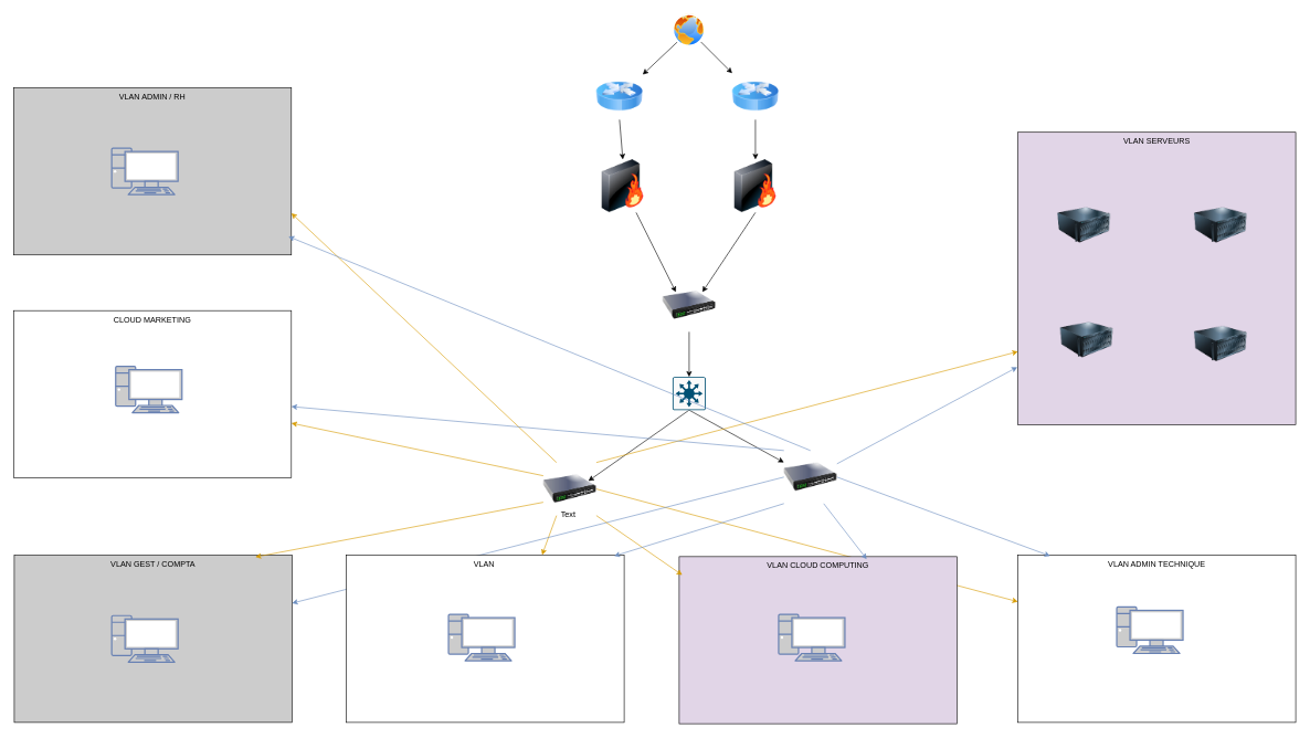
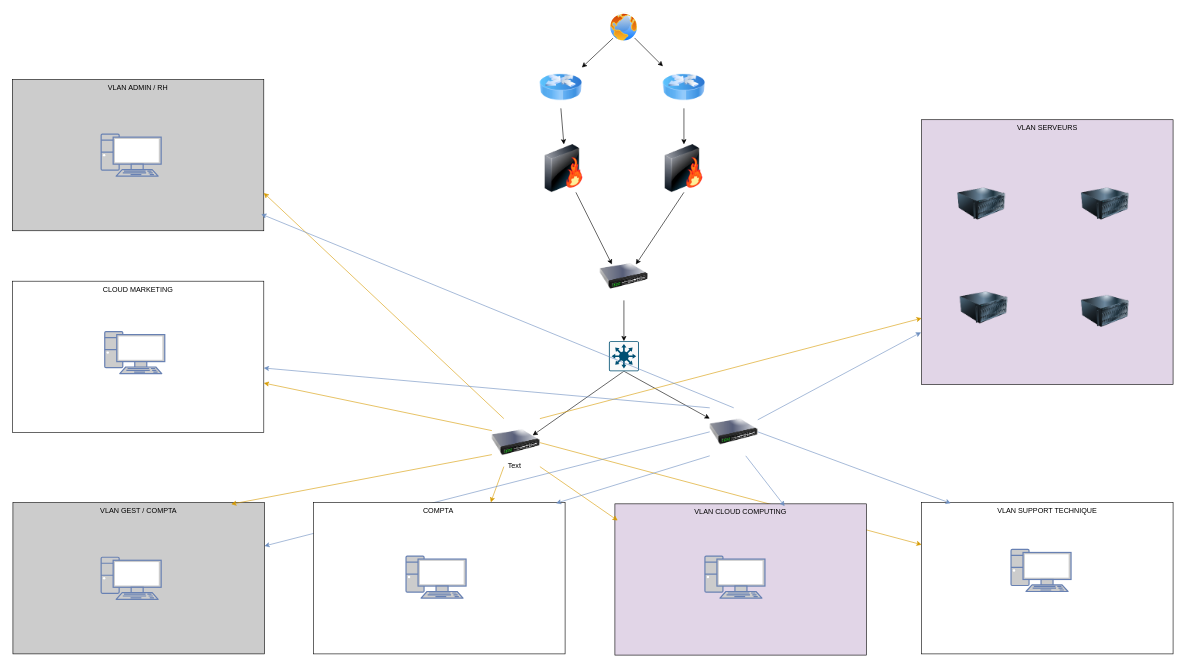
  <mxCell id="0" />
  <mxCell id="1" parent="0" />
  <mxCell id="2" value="VLAN ADMIN / RH&lt;div&gt;&lt;br&gt;&lt;/div&gt;" style="rounded=0;whiteSpace=wrap;html=1;verticalAlign=top;fillColor=#cccccc;" vertex="1" parent="1"><mxGeometry x="20" y="132" width="419" height="252" as="geometry" /></mxCell>
  <mxCell id="3" style="edgeStyle=none;rounded=0;orthogonalLoop=1;jettySize=auto;html=1;entryX=0.25;entryY=0;entryDx=0;entryDy=0;" edge="1" parent="1" source="4"><mxGeometry relative="1" as="geometry"><mxPoint x="939" y="390" as="sourcePoint" /><mxPoint x="1019" y="440" as="targetPoint" /></mxGeometry></mxCell>
  <mxCell id="4" value="" style="image;html=1;image=img/lib/clip_art/networking/Firewall-page1_128x128.png" vertex="1" parent="1"><mxGeometry x="899" y="240" width="80" height="80" as="geometry" /></mxCell>
  <mxCell id="5" style="edgeStyle=none;rounded=0;orthogonalLoop=1;jettySize=auto;html=1;exitX=0.5;exitY=1;exitDx=0;exitDy=0;entryX=0.75;entryY=0;entryDx=0;entryDy=0;" edge="1" parent="1" source="6"><mxGeometry relative="1" as="geometry"><mxPoint x="1139" y="390" as="sourcePoint" /><mxPoint x="1059" y="440" as="targetPoint" /></mxGeometry></mxCell>
  <mxCell id="6" value="" style="image;html=1;image=img/lib/clip_art/networking/Firewall-page1_128x128.png" vertex="1" parent="1"><mxGeometry x="1099" y="240" width="80" height="80" as="geometry" /></mxCell>
  <mxCell id="7" value="" style="image;html=1;image=img/lib/clip_art/networking/Switch_128x128.png" vertex="1" parent="1"><mxGeometry x="999" y="420" width="80" height="80" as="geometry" /></mxCell>
  <mxCell id="8" style="edgeStyle=none;rounded=0;orthogonalLoop=1;jettySize=auto;html=1;exitX=0.5;exitY=1;exitDx=0;exitDy=0;entryX=0.5;entryY=0;entryDx=0;entryDy=0;" edge="1" parent="1" source="9" target="4"><mxGeometry relative="1" as="geometry" /></mxCell>
  <mxCell id="9" value="" style="image;html=1;image=img/lib/clip_art/networking/Router_Icon_128x128.png" vertex="1" parent="1"><mxGeometry x="899" y="110" width="70" height="70" as="geometry" /></mxCell>
  <mxCell id="10" style="edgeStyle=none;rounded=0;orthogonalLoop=1;jettySize=auto;html=1;exitX=0.5;exitY=1;exitDx=0;exitDy=0;entryX=0.5;entryY=0;entryDx=0;entryDy=0;" edge="1" parent="1" source="11" target="6"><mxGeometry relative="1" as="geometry" /></mxCell>
  <mxCell id="11" value="" style="image;html=1;image=img/lib/clip_art/networking/Router_Icon_128x128.png" vertex="1" parent="1"><mxGeometry x="1104" y="110" width="70" height="70" as="geometry" /></mxCell>
  <mxCell id="12" style="edgeStyle=none;rounded=0;orthogonalLoop=1;jettySize=auto;html=1;exitX=1;exitY=1;exitDx=0;exitDy=0;" edge="1" parent="1" source="14" target="11"><mxGeometry relative="1" as="geometry" /></mxCell>
  <mxCell id="13" style="edgeStyle=none;rounded=0;orthogonalLoop=1;jettySize=auto;html=1;exitX=0;exitY=1;exitDx=0;exitDy=0;" edge="1" parent="1" source="14" target="9"><mxGeometry relative="1" as="geometry" /></mxCell>
  <mxCell id="14" value="" style="image;aspect=fixed;perimeter=ellipsePerimeter;html=1;align=center;shadow=0;dashed=0;spacingTop=3;image=img/lib/active_directory/internet_globe.svg;" vertex="1" parent="1"><mxGeometry x="1014" y="20" width="50" height="50" as="geometry" /></mxCell>
  <mxCell id="15" style="edgeStyle=none;rounded=0;orthogonalLoop=1;jettySize=auto;html=1;exitX=0.5;exitY=1;exitDx=0;exitDy=0;exitPerimeter=0;" edge="1" parent="1" source="17"><mxGeometry relative="1" as="geometry"><mxPoint x="887" y="724.875" as="targetPoint" /></mxGeometry></mxCell>
  <mxCell id="16" style="edgeStyle=none;rounded=0;orthogonalLoop=1;jettySize=auto;html=1;exitX=0.5;exitY=1;exitDx=0;exitDy=0;exitPerimeter=0;" edge="1" parent="1" source="17" target="28"><mxGeometry relative="1" as="geometry" /></mxCell>
  <mxCell id="17" value="" style="sketch=0;points=[[0.015,0.015,0],[0.985,0.015,0],[0.985,0.985,0],[0.015,0.985,0],[0.25,0,0],[0.5,0,0],[0.75,0,0],[1,0.25,0],[1,0.5,0],[1,0.75,0],[0.75,1,0],[0.5,1,0],[0.25,1,0],[0,0.75,0],[0,0.5,0],[0,0.25,0]];verticalLabelPosition=bottom;html=1;verticalAlign=top;aspect=fixed;align=center;pointerEvents=1;shape=mxgraph.cisco19.rect;prIcon=l3_switch;fillColor=#FAFAFA;strokeColor=#005073;" vertex="1" parent="1"><mxGeometry x="1014" y="568" width="50" height="50" as="geometry" /></mxCell>
  <mxCell id="18" style="edgeStyle=none;rounded=0;orthogonalLoop=1;jettySize=auto;html=1;exitX=0.5;exitY=1;exitDx=0;exitDy=0;entryX=0.5;entryY=0;entryDx=0;entryDy=0;entryPerimeter=0;" edge="1" parent="1" source="7" target="17"><mxGeometry relative="1" as="geometry" /></mxCell>
  <mxCell id="19" style="edgeStyle=none;rounded=0;orthogonalLoop=1;jettySize=auto;html=1;exitX=0.25;exitY=0;exitDx=0;exitDy=0;entryX=1;entryY=0.75;entryDx=0;entryDy=0;fillColor=#ffe6cc;strokeColor=#d79b00;" edge="1" parent="1" source="24" target="2"><mxGeometry relative="1" as="geometry" /></mxCell>
  <mxCell id="20" style="edgeStyle=none;rounded=0;orthogonalLoop=1;jettySize=auto;html=1;exitX=0;exitY=0.25;exitDx=0;exitDy=0;fillColor=#ffe6cc;strokeColor=#d79b00;" edge="1" parent="1" source="24" target="29"><mxGeometry relative="1" as="geometry" /></mxCell>
  <mxCell id="21" style="edgeStyle=none;rounded=0;orthogonalLoop=1;jettySize=auto;html=1;exitX=0.25;exitY=1;exitDx=0;exitDy=0;fillColor=#ffe6cc;strokeColor=#d79b00;" edge="1" parent="1" source="24"><mxGeometry relative="1" as="geometry"><mxPoint x="817.2" y="836.4" as="targetPoint" /></mxGeometry></mxCell>
  <mxCell id="22" style="edgeStyle=none;rounded=0;orthogonalLoop=1;jettySize=auto;html=1;exitX=1;exitY=0.5;exitDx=0;exitDy=0;fillColor=#ffe6cc;strokeColor=#d79b00;" edge="1" parent="1" source="24" target="33"><mxGeometry relative="1" as="geometry" /></mxCell>
  <mxCell id="23" style="edgeStyle=none;rounded=0;orthogonalLoop=1;jettySize=auto;html=1;exitX=1;exitY=0;exitDx=0;exitDy=0;entryX=0;entryY=0.75;entryDx=0;entryDy=0;fillColor=#ffe6cc;strokeColor=#d79b00;" edge="1" parent="1" source="24" target="34"><mxGeometry relative="1" as="geometry" /></mxCell>
  <mxCell id="24" value="" style="image;html=1;image=img/lib/clip_art/networking/Switch_128x128.png" vertex="1" parent="1"><mxGeometry x="819" y="697" width="80" height="80" as="geometry" /></mxCell>
  <mxCell id="25" style="edgeStyle=none;rounded=0;orthogonalLoop=1;jettySize=auto;html=1;exitX=1;exitY=0.25;exitDx=0;exitDy=0;fillColor=#dae8fc;strokeColor=#6c8ebf;" edge="1" parent="1" source="28"><mxGeometry relative="1" as="geometry"><mxPoint x="1534" y="553.2" as="targetPoint" /></mxGeometry></mxCell>
  <mxCell id="26" style="edgeStyle=none;rounded=0;orthogonalLoop=1;jettySize=auto;html=1;exitX=0;exitY=0.5;exitDx=0;exitDy=0;fillColor=#dae8fc;strokeColor=#6c8ebf;" edge="1" parent="1" source="28" target="30"><mxGeometry relative="1" as="geometry" /></mxCell>
  <mxCell id="27" style="edgeStyle=none;rounded=0;orthogonalLoop=1;jettySize=auto;html=1;exitX=0;exitY=0;exitDx=0;exitDy=0;fillColor=#dae8fc;strokeColor=#6c8ebf;" edge="1" parent="1" source="28" target="29"><mxGeometry relative="1" as="geometry" /></mxCell>
  <mxCell id="28" value="" style="image;html=1;image=img/lib/clip_art/networking/Switch_128x128.png" vertex="1" parent="1"><mxGeometry x="1182" y="679" width="80" height="80" as="geometry" /></mxCell>
  <mxCell id="29" value="CLOUD MARKETING" style="rounded=0;whiteSpace=wrap;html=1;verticalAlign=top;" vertex="1" parent="1"><mxGeometry x="20" y="468" width="419" height="252" as="geometry" /></mxCell>
  <mxCell id="30" value="VLAN GEST / COMPTA" style="rounded=0;whiteSpace=wrap;html=1;verticalAlign=top;fillColor=#cccccc;" vertex="1" parent="1"><mxGeometry x="21" y="837" width="419" height="252" as="geometry" /></mxCell>
- <mxCell id="31" value="VLAN&amp;nbsp;" style="rounded=0;whiteSpace=wrap;html=1;verticalAlign=top;" vertex="1" parent="1"><mxGeometry x="522" y="837" width="419" height="252" as="geometry" /></mxCell>
+ <mxCell id="31" value="COMPTA&amp;nbsp;" style="rounded=0;whiteSpace=wrap;html=1;verticalAlign=top;" vertex="1" parent="1"><mxGeometry x="522" y="837" width="419" height="252" as="geometry" /></mxCell>
  <mxCell id="32" value="VLAN CLOUD COMPUTING" style="rounded=0;whiteSpace=wrap;html=1;verticalAlign=top;fillColor=#e1d5e7;" vertex="1" parent="1"><mxGeometry x="1024" y="839" width="419" height="252" as="geometry" /></mxCell>
- <mxCell id="33" value="VLAN ADMIN TECHNIQUE&lt;div&gt;&lt;br&gt;&lt;/div&gt;" style="rounded=0;whiteSpace=wrap;html=1;verticalAlign=top;" vertex="1" parent="1"><mxGeometry x="1535" y="837" width="419" height="252" as="geometry" /></mxCell>
+ <mxCell id="33" value="VLAN SUPPORT TECHNIQUE&lt;div&gt;&lt;br&gt;&lt;/div&gt;" style="rounded=0;whiteSpace=wrap;html=1;verticalAlign=top;" vertex="1" parent="1"><mxGeometry x="1535" y="837" width="419" height="252" as="geometry" /></mxCell>
  <mxCell id="34" value="VLAN SERVEURS" style="rounded=0;whiteSpace=wrap;html=1;verticalAlign=top;fillColor=#e1d5e7;" vertex="1" parent="1"><mxGeometry x="1535" y="199" width="419" height="441" as="geometry" /></mxCell>
  <mxCell id="35" value="" style="fontColor=#0066CC;verticalAlign=top;verticalLabelPosition=bottom;labelPosition=center;align=center;html=1;outlineConnect=0;fillColor=#CCCCCC;strokeColor=#6881B3;gradientColor=none;gradientDirection=north;strokeWidth=2;shape=mxgraph.networks.pc;" vertex="1" parent="1"><mxGeometry x="168" y="223" width="100" height="70" as="geometry" /></mxCell>
  <mxCell id="36" value="" style="fontColor=#0066CC;verticalAlign=top;verticalLabelPosition=bottom;labelPosition=center;align=center;html=1;outlineConnect=0;fillColor=#CCCCCC;strokeColor=#6881B3;gradientColor=none;gradientDirection=north;strokeWidth=2;shape=mxgraph.networks.pc;" vertex="1" parent="1"><mxGeometry x="174" y="552" width="100" height="70" as="geometry" /></mxCell>
  <mxCell id="37" value="" style="fontColor=#0066CC;verticalAlign=top;verticalLabelPosition=bottom;labelPosition=center;align=center;html=1;outlineConnect=0;fillColor=#CCCCCC;strokeColor=#6881B3;gradientColor=none;gradientDirection=north;strokeWidth=2;shape=mxgraph.networks.pc;" vertex="1" parent="1"><mxGeometry x="168" y="928" width="100" height="70" as="geometry" /></mxCell>
  <mxCell id="38" value="" style="fontColor=#0066CC;verticalAlign=top;verticalLabelPosition=bottom;labelPosition=center;align=center;html=1;outlineConnect=0;fillColor=#CCCCCC;strokeColor=#6881B3;gradientColor=none;gradientDirection=north;strokeWidth=2;shape=mxgraph.networks.pc;" vertex="1" parent="1"><mxGeometry x="676" y="926" width="100" height="70" as="geometry" /></mxCell>
  <mxCell id="39" value="" style="fontColor=#0066CC;verticalAlign=top;verticalLabelPosition=bottom;labelPosition=center;align=center;html=1;outlineConnect=0;fillColor=#CCCCCC;strokeColor=#6881B3;gradientColor=none;gradientDirection=north;strokeWidth=2;shape=mxgraph.networks.pc;" vertex="1" parent="1"><mxGeometry x="1174" y="926" width="100" height="70" as="geometry" /></mxCell>
  <mxCell id="40" value="" style="fontColor=#0066CC;verticalAlign=top;verticalLabelPosition=bottom;labelPosition=center;align=center;html=1;outlineConnect=0;fillColor=#CCCCCC;strokeColor=#6881B3;gradientColor=none;gradientDirection=north;strokeWidth=2;shape=mxgraph.networks.pc;" vertex="1" parent="1"><mxGeometry x="1684" y="915" width="100" height="70" as="geometry" /></mxCell>
  <mxCell id="41" value="" style="image;html=1;image=img/lib/clip_art/computers/Server_128x128.png" vertex="1" parent="1"><mxGeometry x="1595" y="299" width="80" height="80" as="geometry" /></mxCell>
  <mxCell id="42" value="" style="image;html=1;image=img/lib/clip_art/computers/Server_128x128.png" vertex="1" parent="1"><mxGeometry x="1801" y="299" width="80" height="80" as="geometry" /></mxCell>
  <mxCell id="43" value="" style="image;html=1;image=img/lib/clip_art/computers/Server_128x128.png" vertex="1" parent="1"><mxGeometry x="1599" y="472" width="80" height="80" as="geometry" /></mxCell>
  <mxCell id="44" value="" style="image;html=1;image=img/lib/clip_art/computers/Server_128x128.png" vertex="1" parent="1"><mxGeometry x="1801" y="478" width="80" height="80" as="geometry" /></mxCell>
  <mxCell id="45" style="edgeStyle=none;rounded=0;orthogonalLoop=1;jettySize=auto;html=1;exitX=0;exitY=0.75;exitDx=0;exitDy=0;entryX=0.868;entryY=0.01;entryDx=0;entryDy=0;entryPerimeter=0;fillColor=#ffe6cc;strokeColor=#d79b00;" edge="1" parent="1" source="24" target="30"><mxGeometry relative="1" as="geometry" /></mxCell>
  <mxCell id="46" style="edgeStyle=none;rounded=0;orthogonalLoop=1;jettySize=auto;html=1;exitX=1;exitY=1;exitDx=0;exitDy=0;entryX=0.011;entryY=0.11;entryDx=0;entryDy=0;entryPerimeter=0;fillColor=#ffe6cc;strokeColor=#d79b00;" edge="1" parent="1" source="24" target="32"><mxGeometry relative="1" as="geometry" /></mxCell>
  <mxCell id="47" style="edgeStyle=none;rounded=0;orthogonalLoop=1;jettySize=auto;html=1;exitX=1;exitY=0.5;exitDx=0;exitDy=0;entryX=0.116;entryY=0.004;entryDx=0;entryDy=0;entryPerimeter=0;fillColor=#dae8fc;strokeColor=#6c8ebf;" edge="1" parent="1" source="28" target="33"><mxGeometry relative="1" as="geometry" /></mxCell>
  <mxCell id="48" style="edgeStyle=none;rounded=0;orthogonalLoop=1;jettySize=auto;html=1;exitX=0.75;exitY=1;exitDx=0;exitDy=0;entryX=0.675;entryY=0.015;entryDx=0;entryDy=0;entryPerimeter=0;fillColor=#dae8fc;strokeColor=#6c8ebf;" edge="1" parent="1" source="28" target="32"><mxGeometry relative="1" as="geometry" /></mxCell>
  <mxCell id="49" style="edgeStyle=none;rounded=0;orthogonalLoop=1;jettySize=auto;html=1;exitX=0;exitY=1;exitDx=0;exitDy=0;entryX=0.964;entryY=0.004;entryDx=0;entryDy=0;entryPerimeter=0;fillColor=#dae8fc;strokeColor=#6c8ebf;" edge="1" parent="1" source="28" target="31"><mxGeometry relative="1" as="geometry" /></mxCell>
  <mxCell id="50" style="edgeStyle=none;rounded=0;orthogonalLoop=1;jettySize=auto;html=1;exitX=0.5;exitY=0;exitDx=0;exitDy=0;entryX=0.99;entryY=0.89;entryDx=0;entryDy=0;entryPerimeter=0;fillColor=#dae8fc;strokeColor=#6c8ebf;" edge="1" parent="1" source="28" target="2"><mxGeometry relative="1" as="geometry" /></mxCell>
  <mxCell id="51" value="Text" style="text;html=1;align=center;verticalAlign=middle;whiteSpace=wrap;rounded=0;" vertex="1" parent="1"><mxGeometry x="827" y="761" width="60" height="30" as="geometry" /></mxCell>
